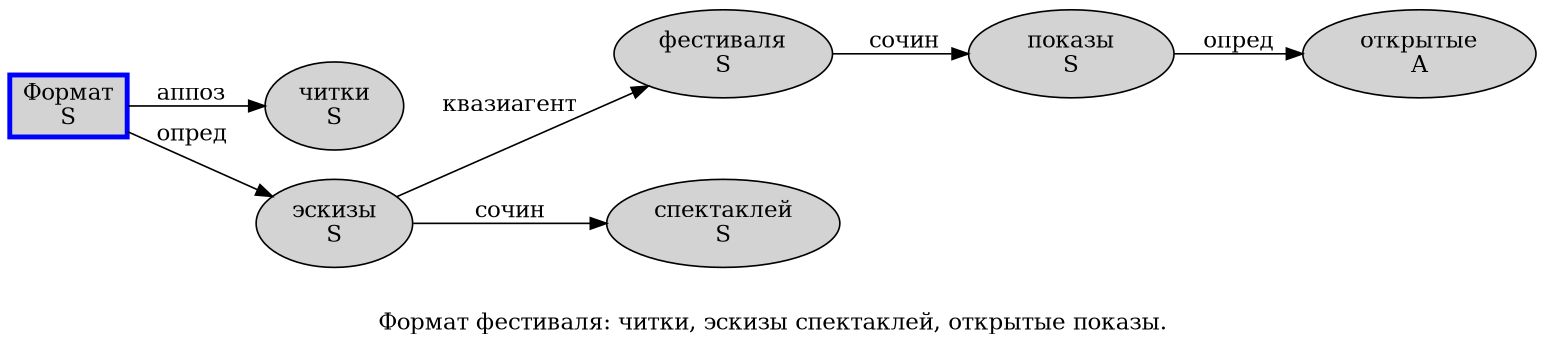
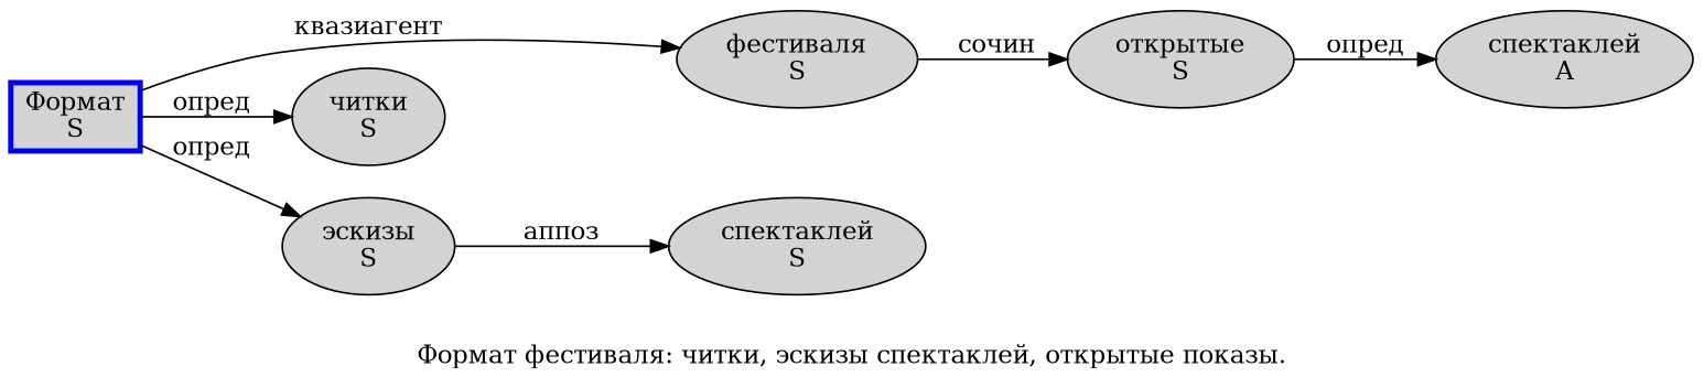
  digraph {
    label="Формат фестиваля: читки, эскизы спектаклей, открытые показы."
    rankdir=LR
    node [fillcolor=lightgray penwidth=1 shape=ellipse style=filled]
    n1 [color=blue label="Формат\nS" penwidth=3 shape=box]
    n2 [label="фестиваля\nS"]
    n3 [label="читки\nS"]
    n4 [label="эскизы\nS"]
-   n5 [label="показы\nS"]
+   n5 [label="открытые\nS"]
    n6 [label="спектаклей\nS"]
-   n7 [label="открытые\nA"]
-   n4 -> n2 [label="квазиагент"]
-   n1 -> n3 [label="аппоз"]
+   n7 [label="спектаклей\nA"]
+   n1 -> n2 [label="квазиагент"]
+   n1 -> n3 [label="опред"]
    n1 -> n4 [label="опред"]
    n2 -> n5 [label="сочин"]
-   n4 -> n6 [label="сочин"]
+   n4 -> n6 [label="аппоз"]
    n5 -> n7 [label="опред"]
  }
